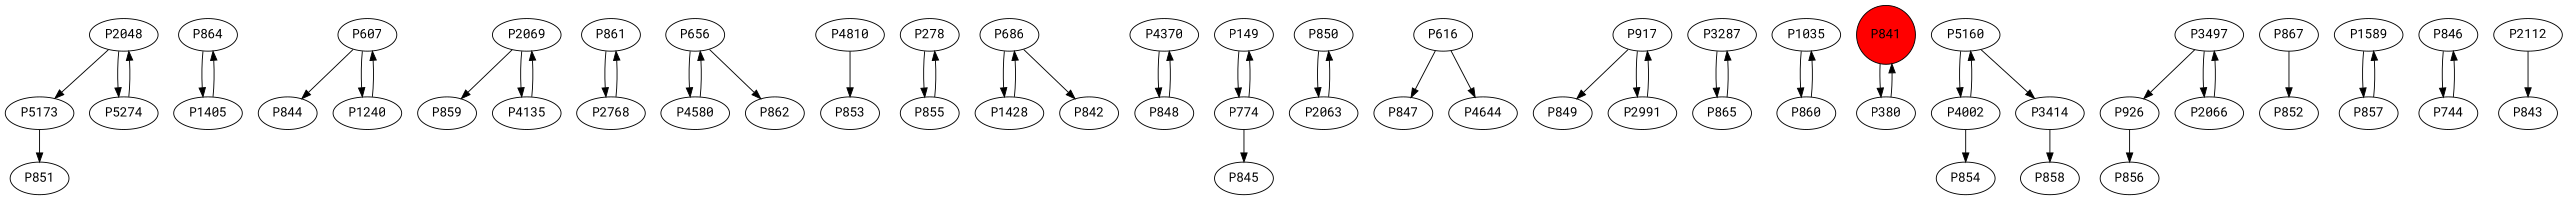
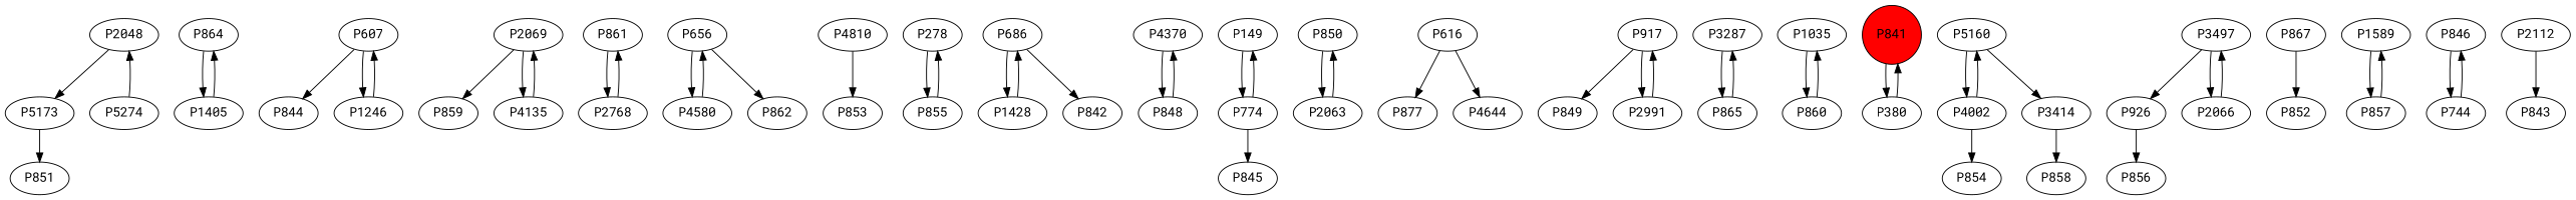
  digraph {
    fontname="Roboto Mono"
    node [fontname="Roboto Mono"]
    edge [fontname="Roboto Mono"]
    P5173
    P851
    P864
    P1405
    P607
    P844
-   P1240
+   P1240 [label=P1246]
    P2069
    P859
    P4135
    P861
    P2768
    P656
    P4580
    P862
    P4810
    P853
    P278
    P855
    P686
    P1428
    P842
    P4370
    P848
    P149
    P774
    P845
    P850
    P2063
    P616
-   P847
+   P847 [label=P877]
    P4644
    P917
    P849
    P2991
    P3287
    P865
    P1035
    P860
    P2048
    P5274
    P841 [fillcolor=red shape=circle style=filled]
    P380
    P3414
    P858
    P4002
    P854
    P5160
    P926
    P856
    P3497
    P2066
    P867
    P852
    P1589
    P857
    P846
    P744
    P2112
    P843
    P5173 -> P851
    P864 -> P1405
    P1405 -> P864
    P607 -> P844
    P607 -> P1240
    P1240 -> P607
    P2069 -> P859
    P2069 -> P4135
    P4135 -> P2069
    P861 -> P2768
    P2768 -> P861
    P656 -> P4580
    P656 -> P862
    P4580 -> P656
    P4810 -> P853
    P278 -> P855
    P855 -> P278
    P686 -> P1428
    P686 -> P842
    P1428 -> P686
    P4370 -> P848
    P848 -> P4370
    P149 -> P774
    P774 -> P149
    P774 -> P845
    P850 -> P2063
    P2063 -> P850
    P616 -> P847
    P616 -> P4644
    P917 -> P849
    P917 -> P2991
    P2991 -> P917
    P3287 -> P865
    P865 -> P3287
    P1035 -> P860
    P860 -> P1035
    P2048 -> P5173
-   P2048 -> P5274
    P5274 -> P2048
    P841 -> P380
    P380 -> P841
    P3414 -> P858
    P4002 -> P854
    P4002 -> P5160
    P5160 -> P3414
    P5160 -> P4002
    P926 -> P856
    P3497 -> P926
    P3497 -> P2066
    P2066 -> P3497
    P867 -> P852
    P1589 -> P857
    P857 -> P1589
    P846 -> P744
    P744 -> P846
    P2112 -> P843
  }
